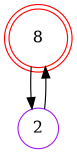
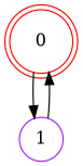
  digraph {
    edge [etiqueta=a]
-   n1 [label=8 shape=doublecircle color=red]
-   n2 [label=2 shape=circle color=purple]
+   n1 [label=0 shape=doublecircle color=red]
+   n2 [label=1 shape=circle color=purple]
    n1 -> n2
    n2 -> n1
  }
